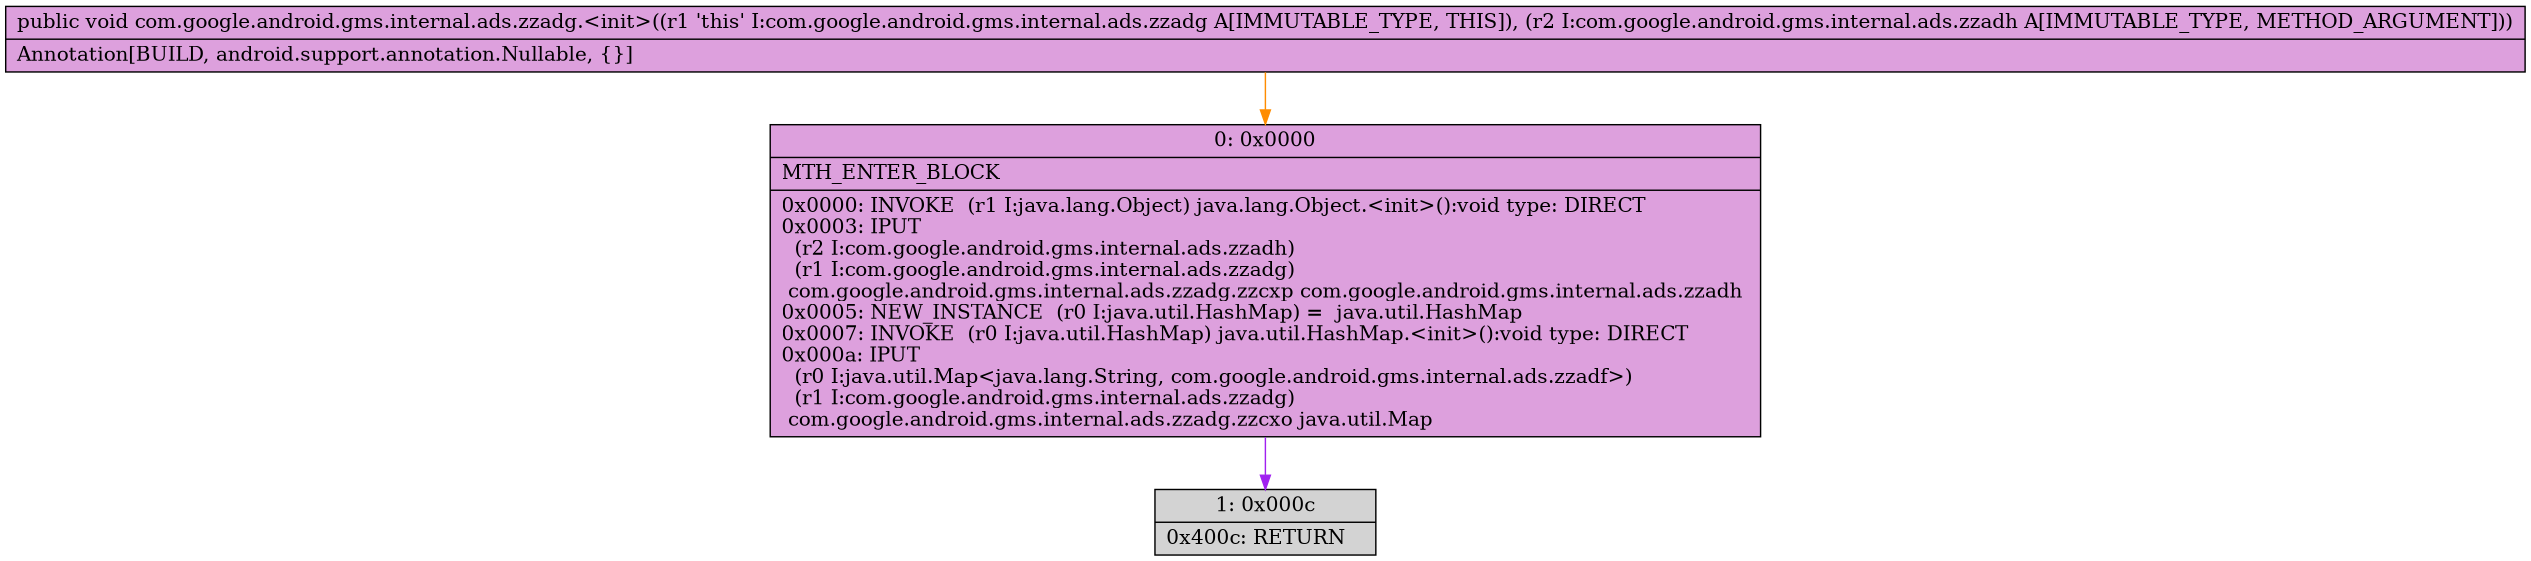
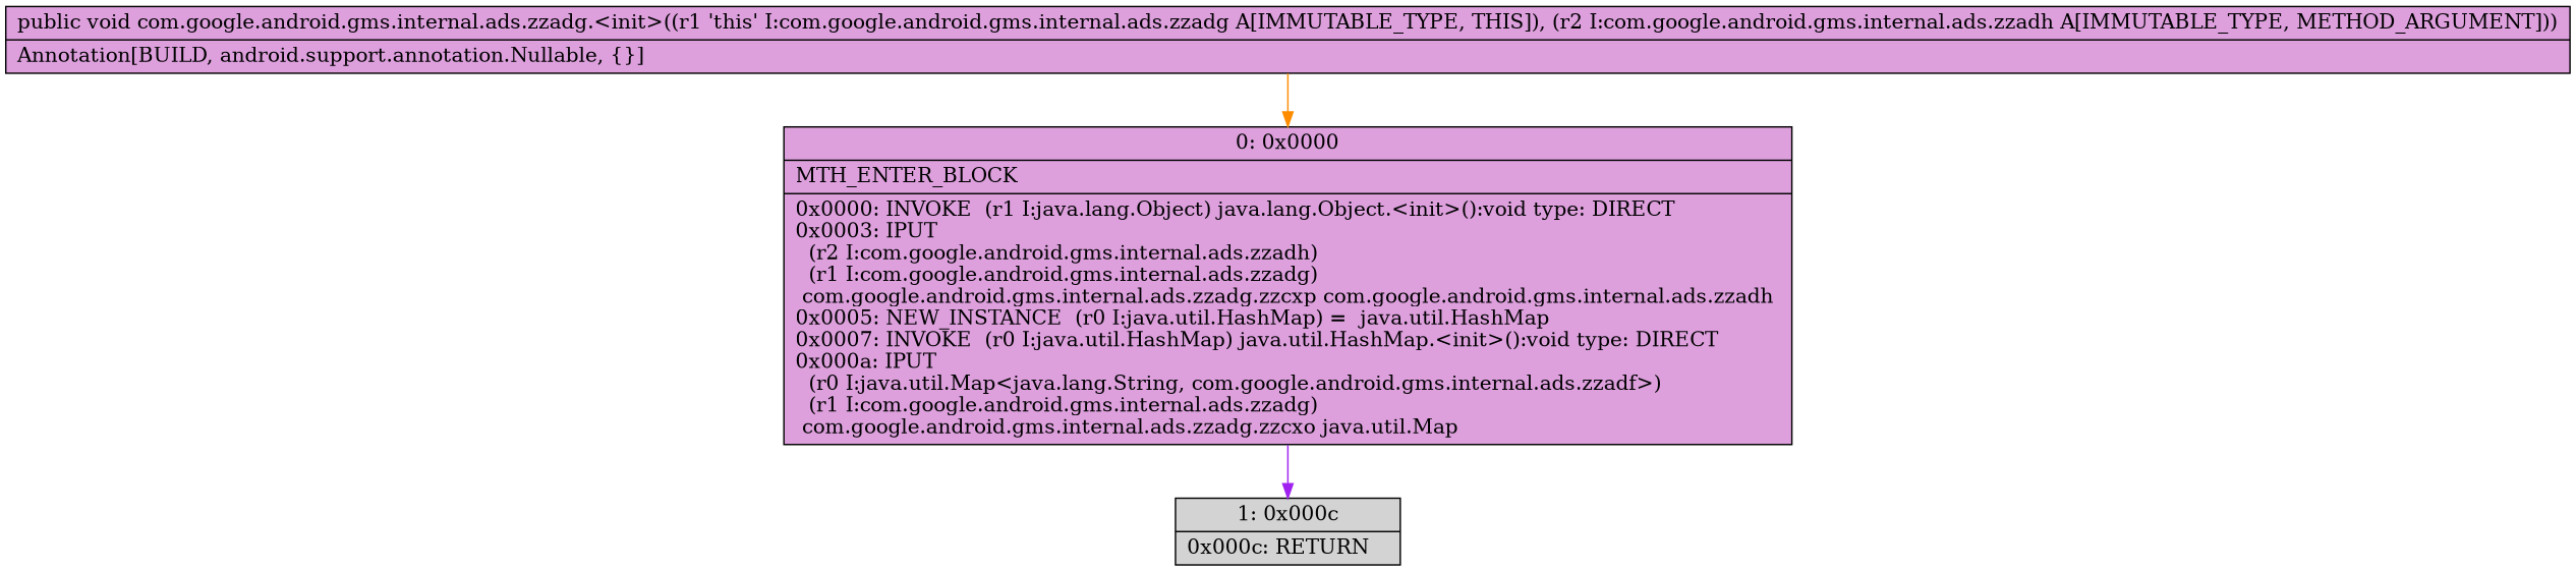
  digraph {
    node [shape=record style=filled fillcolor=plum]
    n1 [label="{0\:\ 0x0000|MTH_ENTER_BLOCK\l|0x0000: INVOKE  (r1 I:java.lang.Object) java.lang.Object.\<init\>():void type: DIRECT \l0x0003: IPUT  \l  (r2 I:com.google.android.gms.internal.ads.zzadh)\l  (r1 I:com.google.android.gms.internal.ads.zzadg)\l com.google.android.gms.internal.ads.zzadg.zzcxp com.google.android.gms.internal.ads.zzadh \l0x0005: NEW_INSTANCE  (r0 I:java.util.HashMap) =  java.util.HashMap \l0x0007: INVOKE  (r0 I:java.util.HashMap) java.util.HashMap.\<init\>():void type: DIRECT \l0x000a: IPUT  \l  (r0 I:java.util.Map\<java.lang.String, com.google.android.gms.internal.ads.zzadf\>)\l  (r1 I:com.google.android.gms.internal.ads.zzadg)\l com.google.android.gms.internal.ads.zzadg.zzcxo java.util.Map \l}"]
-   n2 [label="{1\:\ 0x000c|0x400c: RETURN   \l}" fillcolor=lightgrey]
+   n2 [label="{1\:\ 0x000c|0x000c: RETURN   \l}" fillcolor=lightgrey]
    n3 [label="{public void com.google.android.gms.internal.ads.zzadg.\<init\>((r1 'this' I:com.google.android.gms.internal.ads.zzadg A[IMMUTABLE_TYPE, THIS]), (r2 I:com.google.android.gms.internal.ads.zzadh A[IMMUTABLE_TYPE, METHOD_ARGUMENT]))  | Annotation[BUILD, android.support.annotation.Nullable, \{\}]\l}"]
    n1 -> n2 [color=purple]
    n3 -> n1 [color=darkorange]
  }
